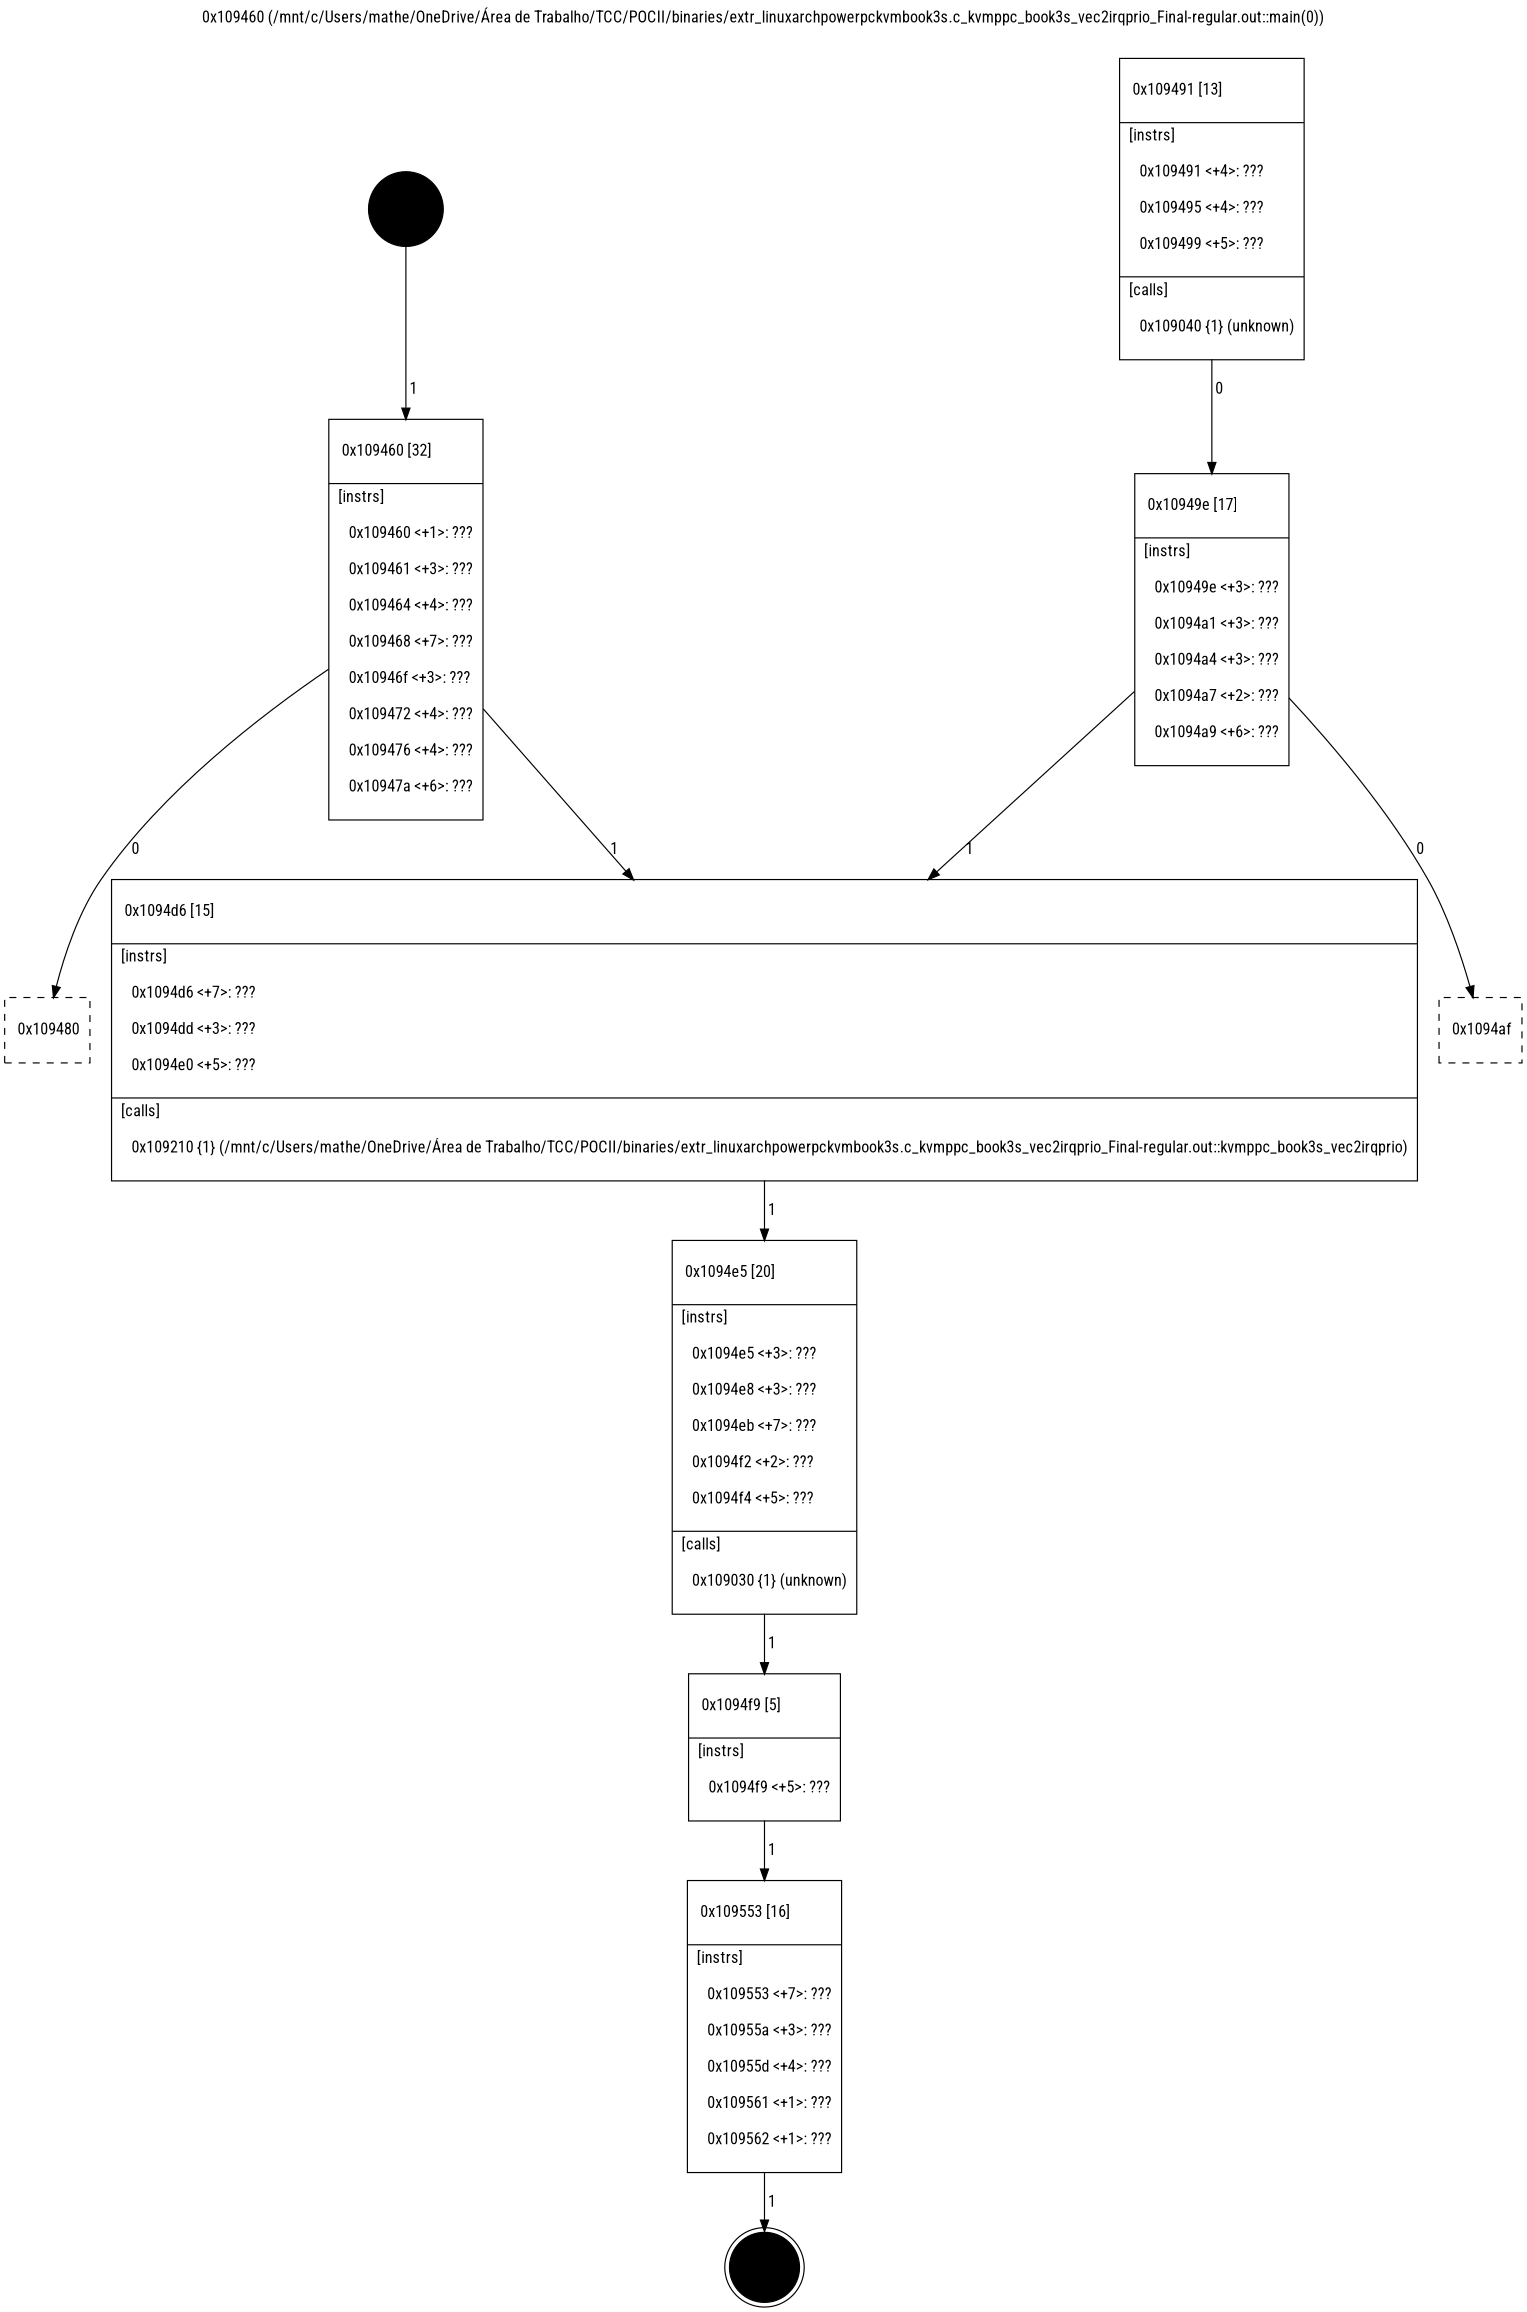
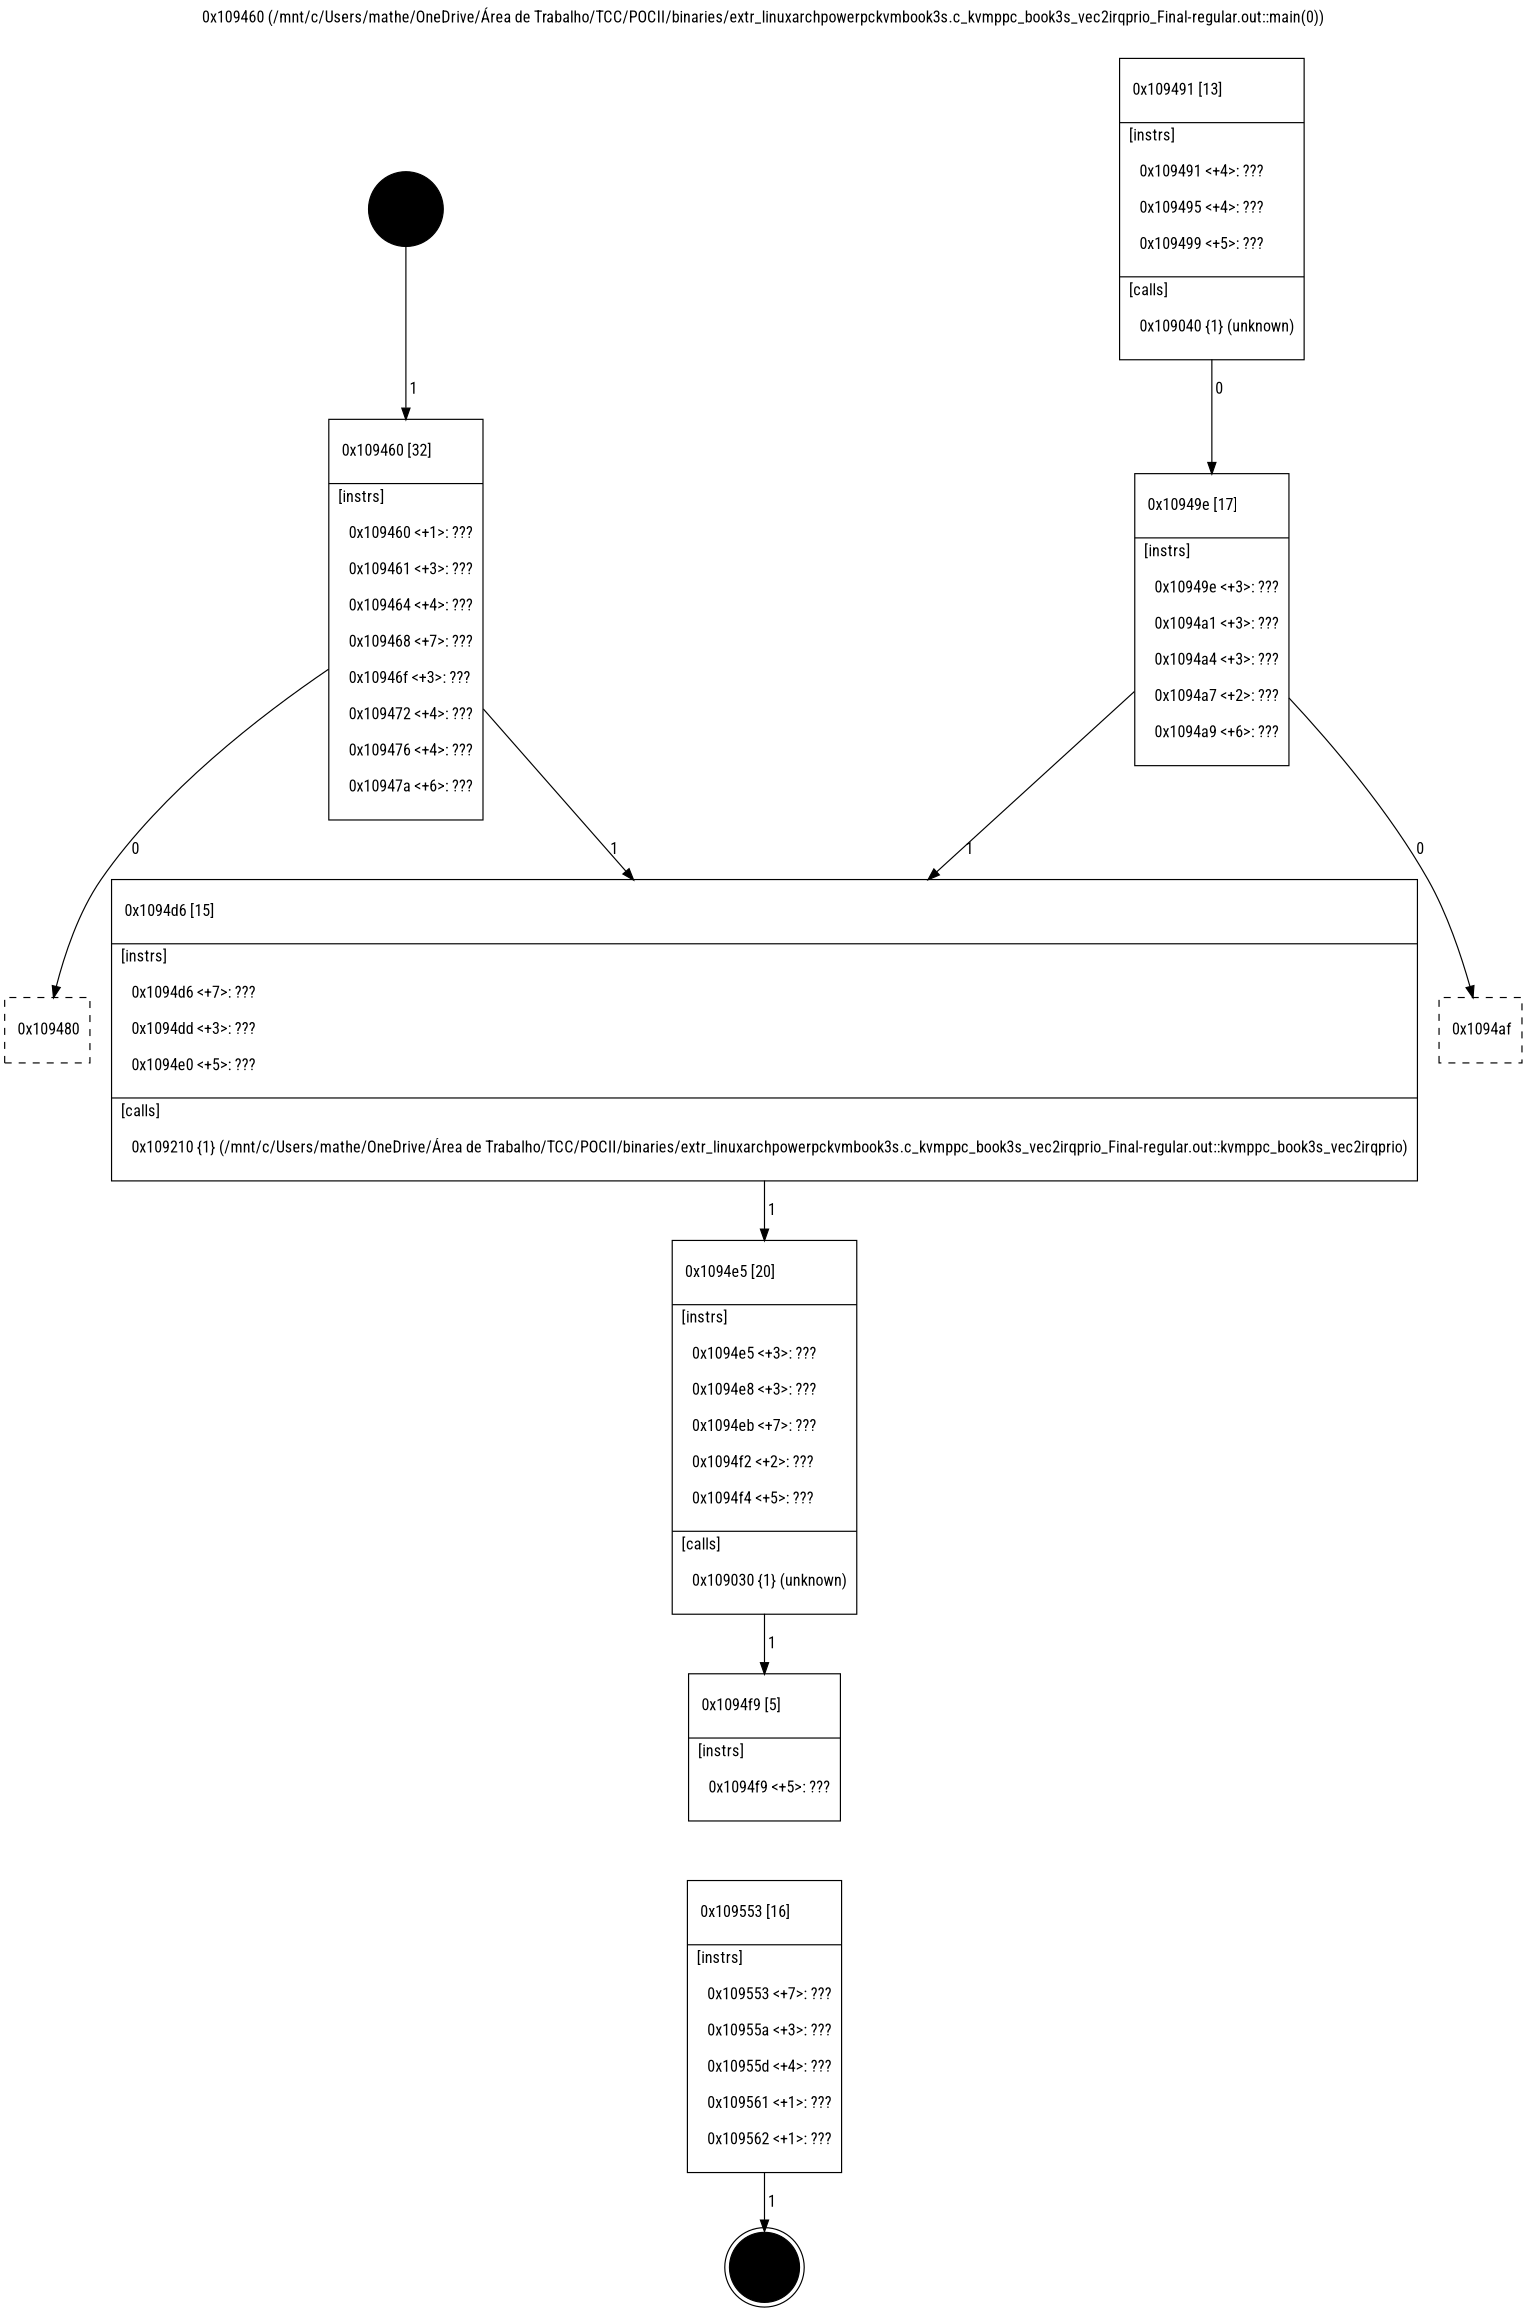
  digraph {
    fontname="Roboto Condensed"
    label="0x109460 (/mnt/c/Users/mathe/OneDrive/Área de Trabalho/TCC/POCII/binaries/extr_linuxarchpowerpckvmbook3s.c_kvmppc_book3s_vec2irqprio_Final-regular.out::main(0))"
    labelloc=t
    node [fontname="Roboto Condensed" shape=record]
    edge [fontname="Roboto Condensed"]
    Entry [fillcolor=black height=0.3 shape=circle style=filled width=0.3]
    n2 [label="{\n     0x109460 [32]\l\n     | [instrs]\l\n     &nbsp;&nbsp;0x109460 \<+1\>: ???\l\n     &nbsp;&nbsp;0x109461 \<+3\>: ???\l\n     &nbsp;&nbsp;0x109464 \<+4\>: ???\l\n     &nbsp;&nbsp;0x109468 \<+7\>: ???\l\n     &nbsp;&nbsp;0x10946f \<+3\>: ???\l\n     &nbsp;&nbsp;0x109472 \<+4\>: ???\l\n     &nbsp;&nbsp;0x109476 \<+4\>: ???\l\n     &nbsp;&nbsp;0x10947a \<+6\>: ???\l\n  }"]
    n3 [label="{\n     0x109480\l\n  }" style=dashed]
    n4 [label="{\n     0x1094d6 [15]\l\n     | [instrs]\l\n     &nbsp;&nbsp;0x1094d6 \<+7\>: ???\l\n     &nbsp;&nbsp;0x1094dd \<+3\>: ???\l\n     &nbsp;&nbsp;0x1094e0 \<+5\>: ???\l\n     | [calls]\l\n     &nbsp;&nbsp;0x109210 \{1\} (/mnt/c/Users/mathe/OneDrive/Área de Trabalho/TCC/POCII/binaries/extr_linuxarchpowerpckvmbook3s.c_kvmppc_book3s_vec2irqprio_Final-regular.out::kvmppc_book3s_vec2irqprio)\l\n  }"]
    n5 [label="{\n     0x109491 [13]\l\n     | [instrs]\l\n     &nbsp;&nbsp;0x109491 \<+4\>: ???\l\n     &nbsp;&nbsp;0x109495 \<+4\>: ???\l\n     &nbsp;&nbsp;0x109499 \<+5\>: ???\l\n     | [calls]\l\n     &nbsp;&nbsp;0x109040 \{1\} (unknown)\l\n  }"]
    n6 [label="{\n     0x10949e [17]\l\n     | [instrs]\l\n     &nbsp;&nbsp;0x10949e \<+3\>: ???\l\n     &nbsp;&nbsp;0x1094a1 \<+3\>: ???\l\n     &nbsp;&nbsp;0x1094a4 \<+3\>: ???\l\n     &nbsp;&nbsp;0x1094a7 \<+2\>: ???\l\n     &nbsp;&nbsp;0x1094a9 \<+6\>: ???\l\n  }"]
    n7 [label="{\n     0x1094af\l\n  }" style=dashed]
    n8 [label="{\n     0x1094e5 [20]\l\n     | [instrs]\l\n     &nbsp;&nbsp;0x1094e5 \<+3\>: ???\l\n     &nbsp;&nbsp;0x1094e8 \<+3\>: ???\l\n     &nbsp;&nbsp;0x1094eb \<+7\>: ???\l\n     &nbsp;&nbsp;0x1094f2 \<+2\>: ???\l\n     &nbsp;&nbsp;0x1094f4 \<+5\>: ???\l\n     | [calls]\l\n     &nbsp;&nbsp;0x109030 \{1\} (unknown)\l\n  }"]
    n9 [label="{\n     0x1094f9 [5]\l\n     | [instrs]\l\n     &nbsp;&nbsp;0x1094f9 \<+5\>: ???\l\n  }"]
    n10 [label="{\n     0x109553 [16]\l\n     | [instrs]\l\n     &nbsp;&nbsp;0x109553 \<+7\>: ???\l\n     &nbsp;&nbsp;0x10955a \<+3\>: ???\l\n     &nbsp;&nbsp;0x10955d \<+4\>: ???\l\n     &nbsp;&nbsp;0x109561 \<+1\>: ???\l\n     &nbsp;&nbsp;0x109562 \<+1\>: ???\l\n  }"]
    Exit [fillcolor=black height=0.3 peripheries=2 shape=circle style=filled width=0.3]
    Entry -> n2 [label=" 1"]
    n2 -> n3 [label=" 0"]
    n2 -> n4 [label=" 1"]
    n4 -> n8 [label=" 1"]
    n5 -> n6 [label=" 0"]
    n6 -> n4 [label=" 1"]
    n6 -> n7 [label=" 0"]
    n8 -> n9 [label=" 1"]
-   n9 -> n10 [label=" 1"]
    n10 -> Exit [label=" 1"]
  }
